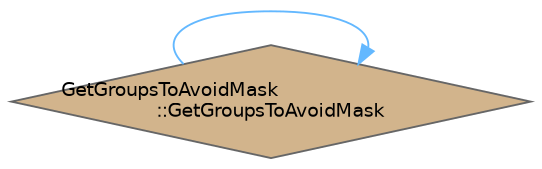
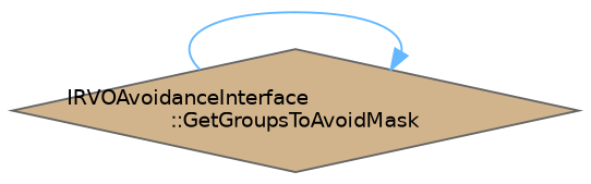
  digraph {
    rankdir=LR
-   n1 [color=gray40 fillcolor=tan fontcolor=black fontname=Helvetica fontsize=10 height=0.2 label="GetGroupsToAvoidMask\l::GetGroupsToAvoidMask" shape=diamond style=filled width=0.4]
+   n1 [color=gray40 fillcolor=tan fontcolor=black fontname=Helvetica fontsize=10 height=0.2 label="IRVOAvoidanceInterface\l::GetGroupsToAvoidMask" shape=diamond style=filled width=0.4]
    n1 -> n1 [color=steelblue1 fontname=Helvetica fontsize=10 labelfontname=Helvetica labelfontsize=10 style=solid]
  }
